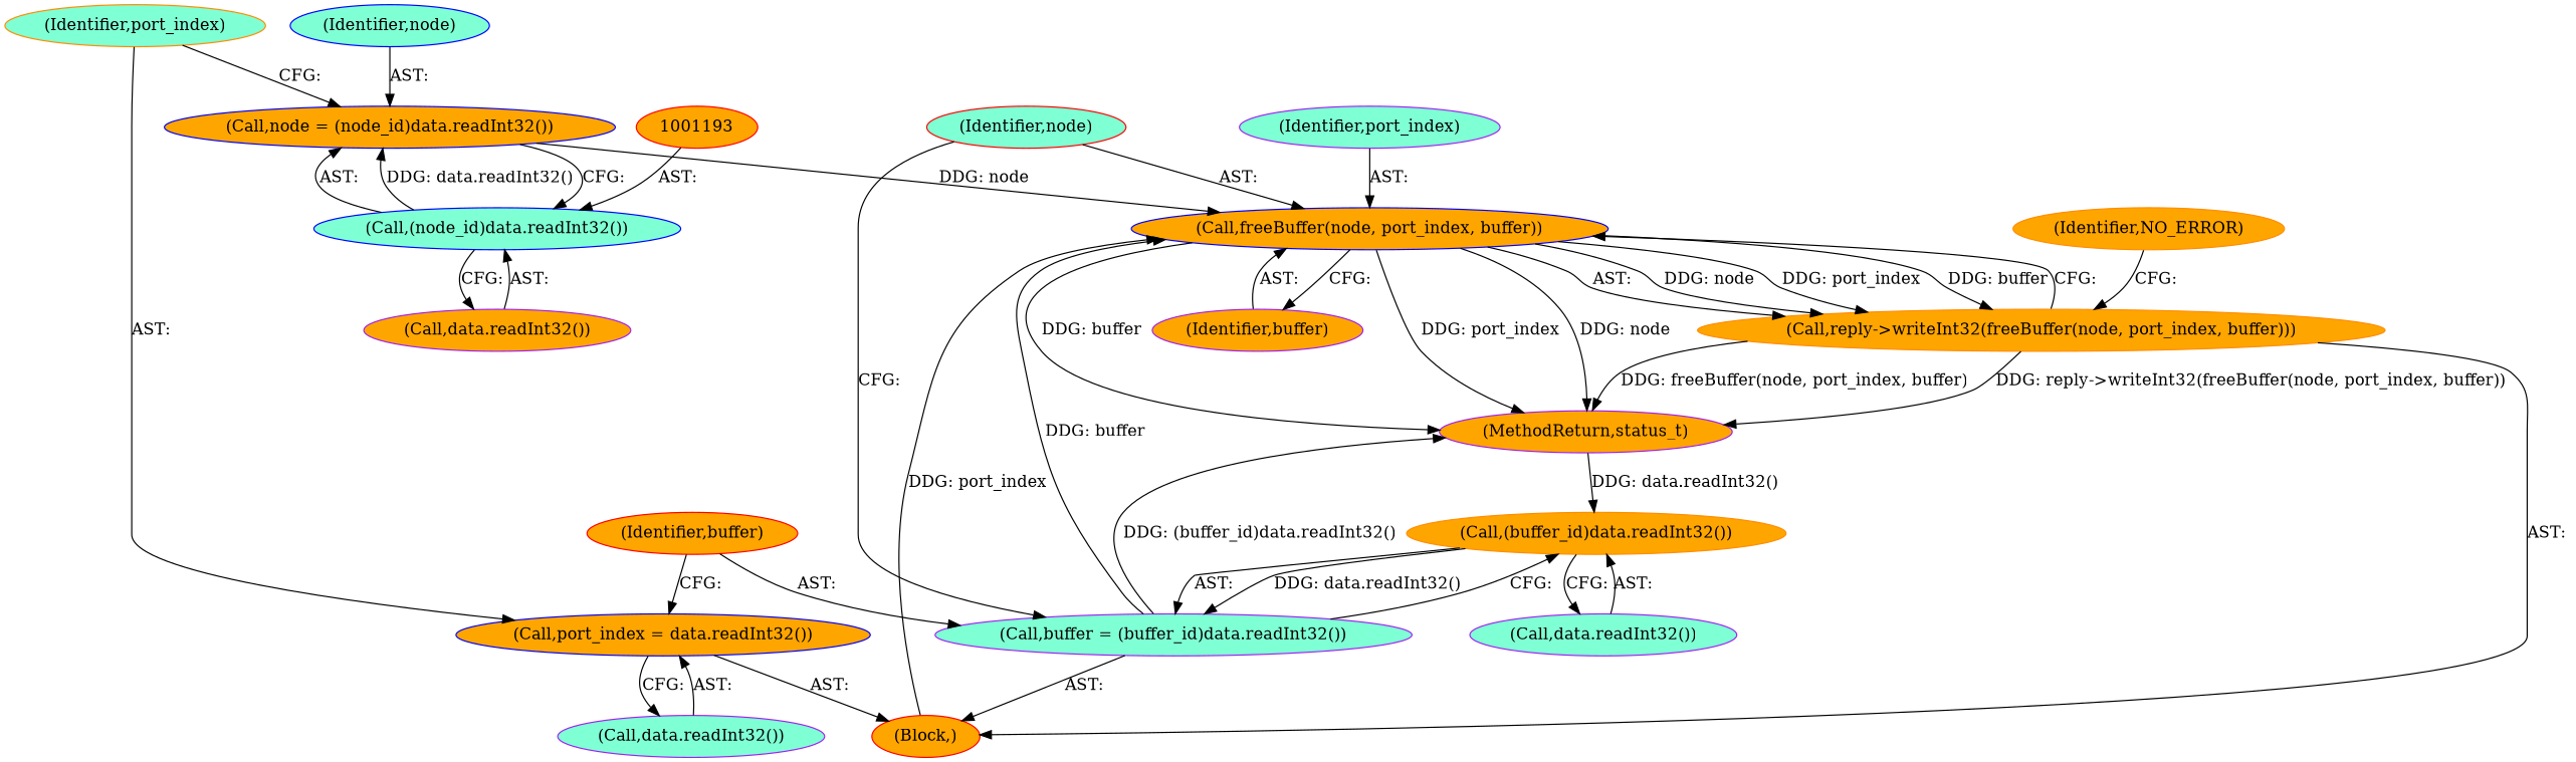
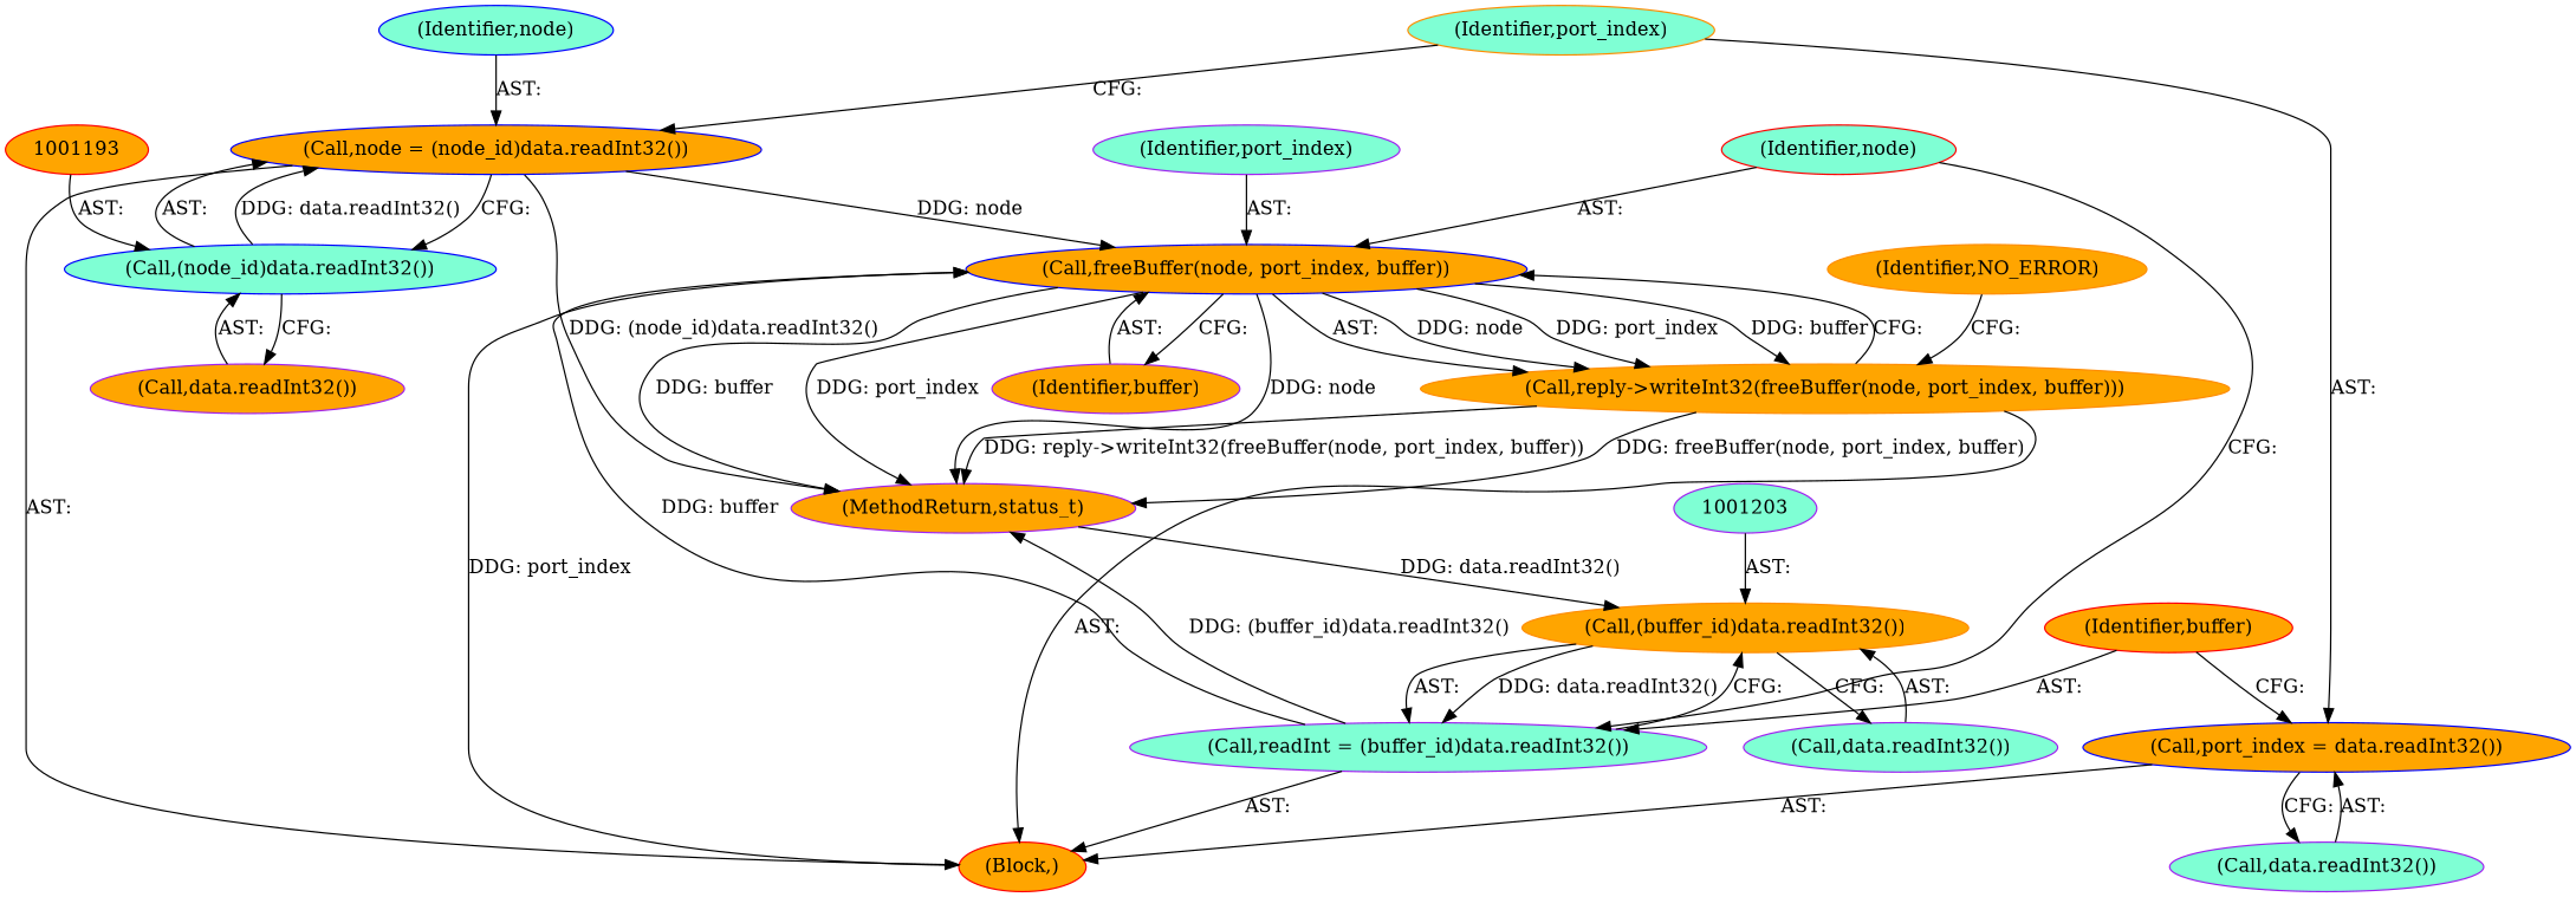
  digraph {
    node [color=purple fillcolor=orange style=filled]
    n1 [color=blue label="(Call,freeBuffer(node, port_index, buffer))"]
    n2 [color=darkorange label="(Call,reply->writeInt32(freeBuffer(node, port_index, buffer)))"]
    n3 [label="(MethodReturn,status_t)"]
    n4 [label="(Identifier,buffer)"]
    n5 [color=red label="(Block,)"]
    n6 [color=darkorange label="(Call,(buffer_id)data.readInt32())"]
    n7 [color=blue label="(Call,node = (node_id)data.readInt32())"]
    n8 [color=blue fillcolor=aquamarine label="(Call,(node_id)data.readInt32())"]
    n9 [label="(Call,data.readInt32())"]
    n10 [color=blue label="(Call,port_index = data.readInt32())"]
    n11 [fillcolor=aquamarine label="(Call,data.readInt32())"]
-   n12 [fillcolor=aquamarine label="(Call,buffer = (buffer_id)data.readInt32())"]
+   n12 [fillcolor=aquamarine label="(Call,readInt = (buffer_id)data.readInt32())"]
    n13 [fillcolor=aquamarine label="(Call,data.readInt32())"]
    n14 [color=red label="(Identifier,buffer)"]
    n15 [color=blue fillcolor=aquamarine label="(Identifier,node)"]
    n16 [fillcolor=aquamarine label="(Identifier,port_index)"]
    n17 [color=darkorange label="(Identifier,NO_ERROR)"]
    n18 [color=red fillcolor=aquamarine label="(Identifier,node)"]
    n19 [color=darkorange fillcolor=aquamarine label="(Identifier,port_index)"]
    1001193 [color=red]
+   1001203 [fillcolor=aquamarine]
    n1 -> n2 [label="AST: "]
    n1 -> n2 [label="DDG: node"]
    n1 -> n2 [label="DDG: port_index"]
    n1 -> n2 [label="DDG: buffer"]
    n1 -> n3 [label="DDG: buffer"]
    n1 -> n3 [label="DDG: port_index"]
    n1 -> n3 [label="DDG: node"]
    n1 -> n4 [label="CFG: "]
    n2 -> n1 [label="CFG: "]
    n2 -> n3 [label="DDG: reply->writeInt32(freeBuffer(node, port_index, buffer))"]
    n2 -> n3 [label="DDG: freeBuffer(node, port_index, buffer)"]
    n2 -> n5 [label="AST: "]
    n3 -> n6 [label="DDG: data.readInt32()"]
    n4 -> n1 [label="AST: "]
    n5 -> n1 [label="DDG: port_index"]
    n6 -> n12 [label="AST: "]
    n6 -> n12 [label="DDG: data.readInt32()"]
    n6 -> n13 [label="CFG: "]
    n7 -> n1 [label="DDG: node"]
+   n7 -> n3 [label="DDG: (node_id)data.readInt32()"]
+   n7 -> n5 [label="AST: "]
    n7 -> n8 [label="CFG: "]
    n8 -> n7 [label="AST: "]
    n8 -> n7 [label="DDG: data.readInt32()"]
    n8 -> n9 [label="CFG: "]
    n9 -> n8 [label="AST: "]
    n10 -> n5 [label="AST: "]
    n10 -> n11 [label="CFG: "]
    n11 -> n10 [label="AST: "]
    n12 -> n1 [label="DDG: buffer"]
    n12 -> n3 [label="DDG: (buffer_id)data.readInt32()"]
    n12 -> n5 [label="AST: "]
    n12 -> n6 [label="CFG: "]
    n13 -> n6 [label="AST: "]
    n14 -> n10 [label="CFG: "]
    n14 -> n12 [label="AST: "]
    n15 -> n7 [label="AST: "]
    n16 -> n1 [label="AST: "]
    n17 -> n2 [label="CFG: "]
    n18 -> n1 [label="AST: "]
    n18 -> n12 [label="CFG: "]
    n19 -> n7 [label="CFG: "]
    n19 -> n10 [label="AST: "]
    1001193 -> n8 [label="AST: "]
+   1001203 -> n6 [label="AST: "]
  }
